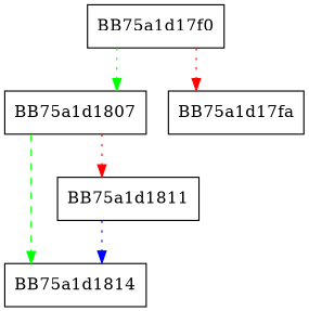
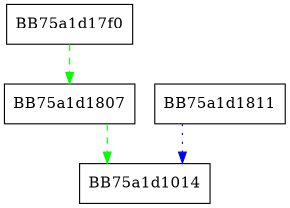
  digraph {
    splines=ortho
    node [shape=box]
    edge [color=green style=dotted]
    BB75a1d17f0
    BB75a1d1807
-   BB75a1d17fa
-   BB75a1d1814
+   BB75a1d1814 [label=BB75a1d1014]
    BB75a1d1811
-   BB75a1d17f0 -> BB75a1d1807
-   BB75a1d17f0 -> BB75a1d17fa [color=red]
+   BB75a1d17f0 -> BB75a1d1807 [style=dashed]
    BB75a1d1807 -> BB75a1d1814 [style=dashed]
-   BB75a1d1807 -> BB75a1d1811 [color=red]
    BB75a1d1811 -> BB75a1d1814 [color=blue]
  }
